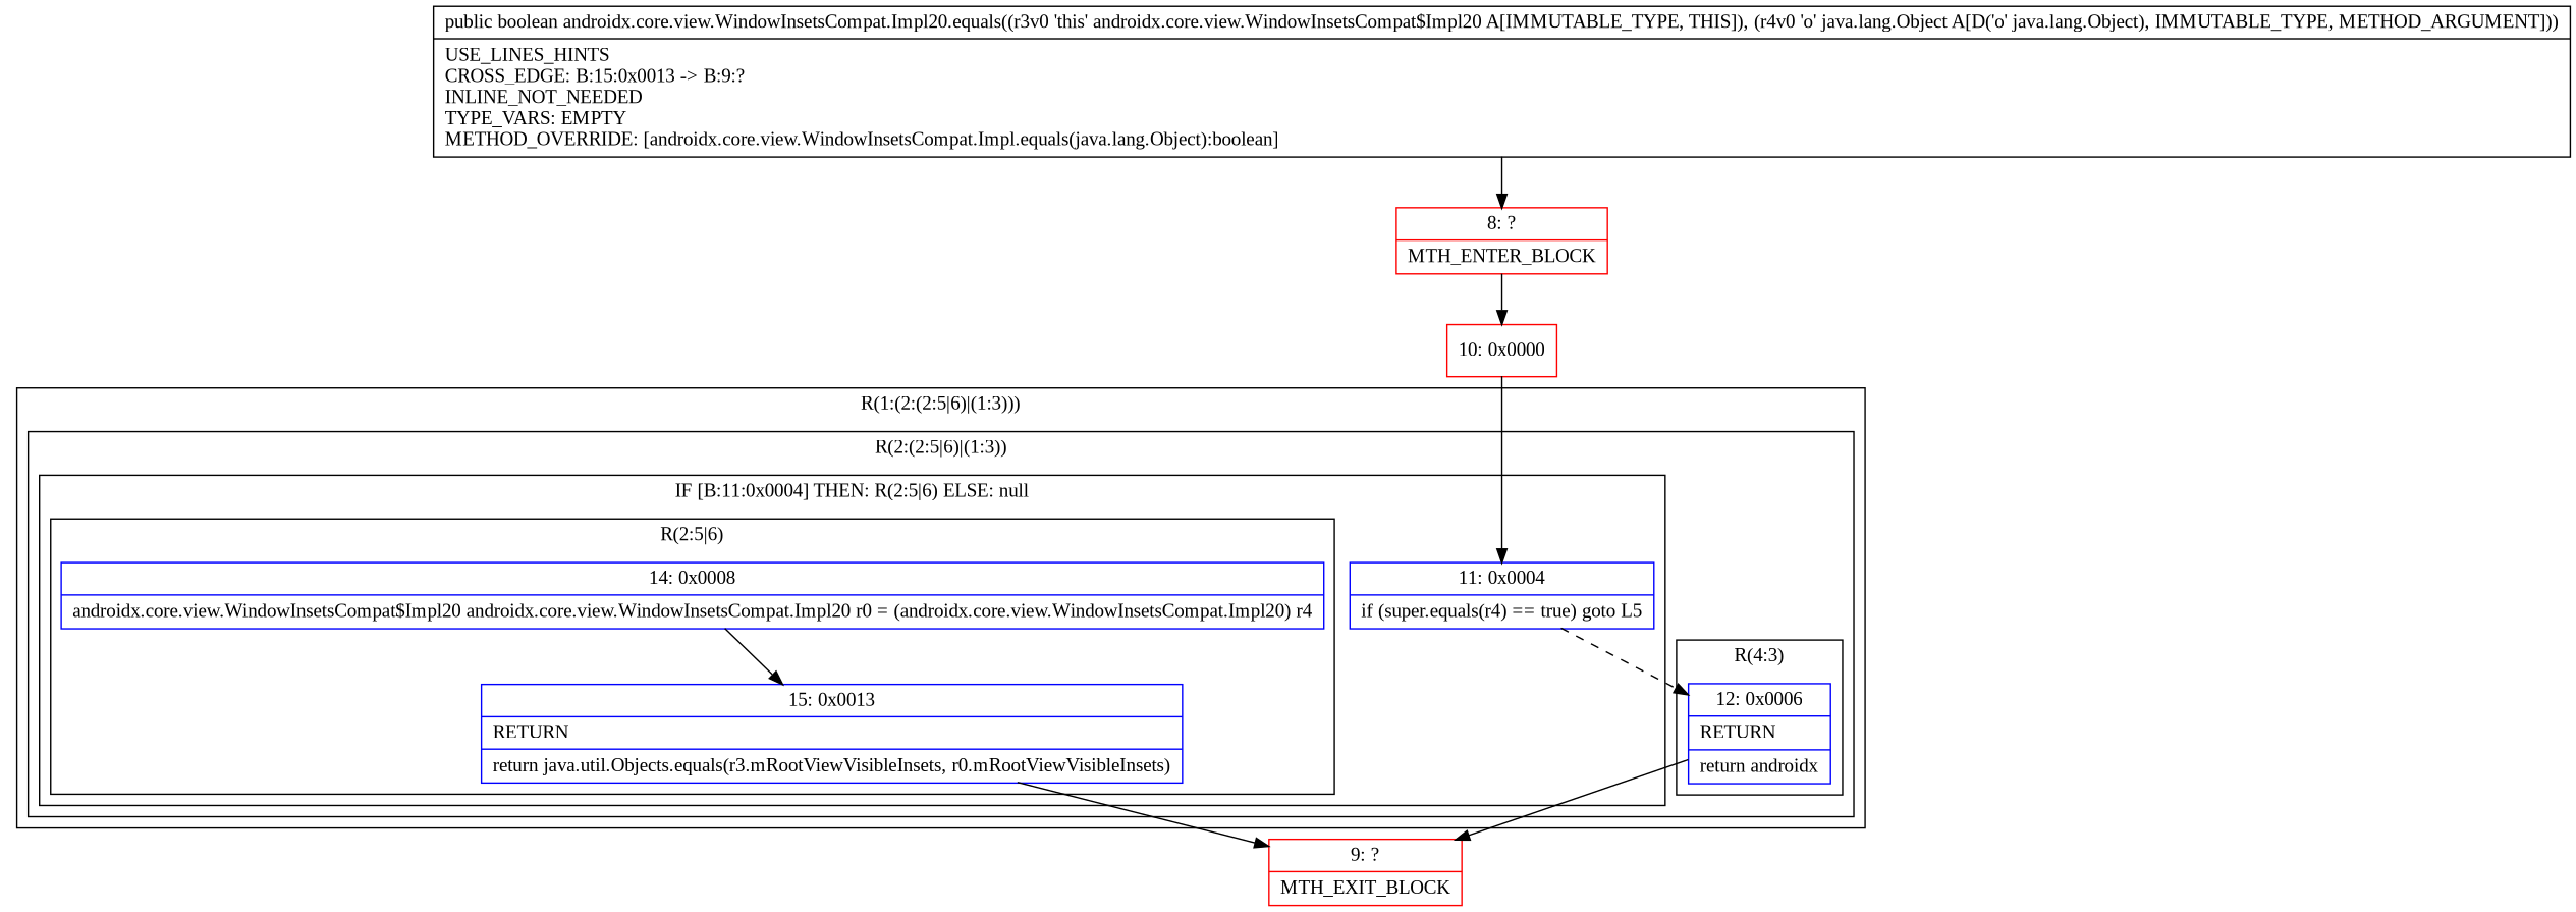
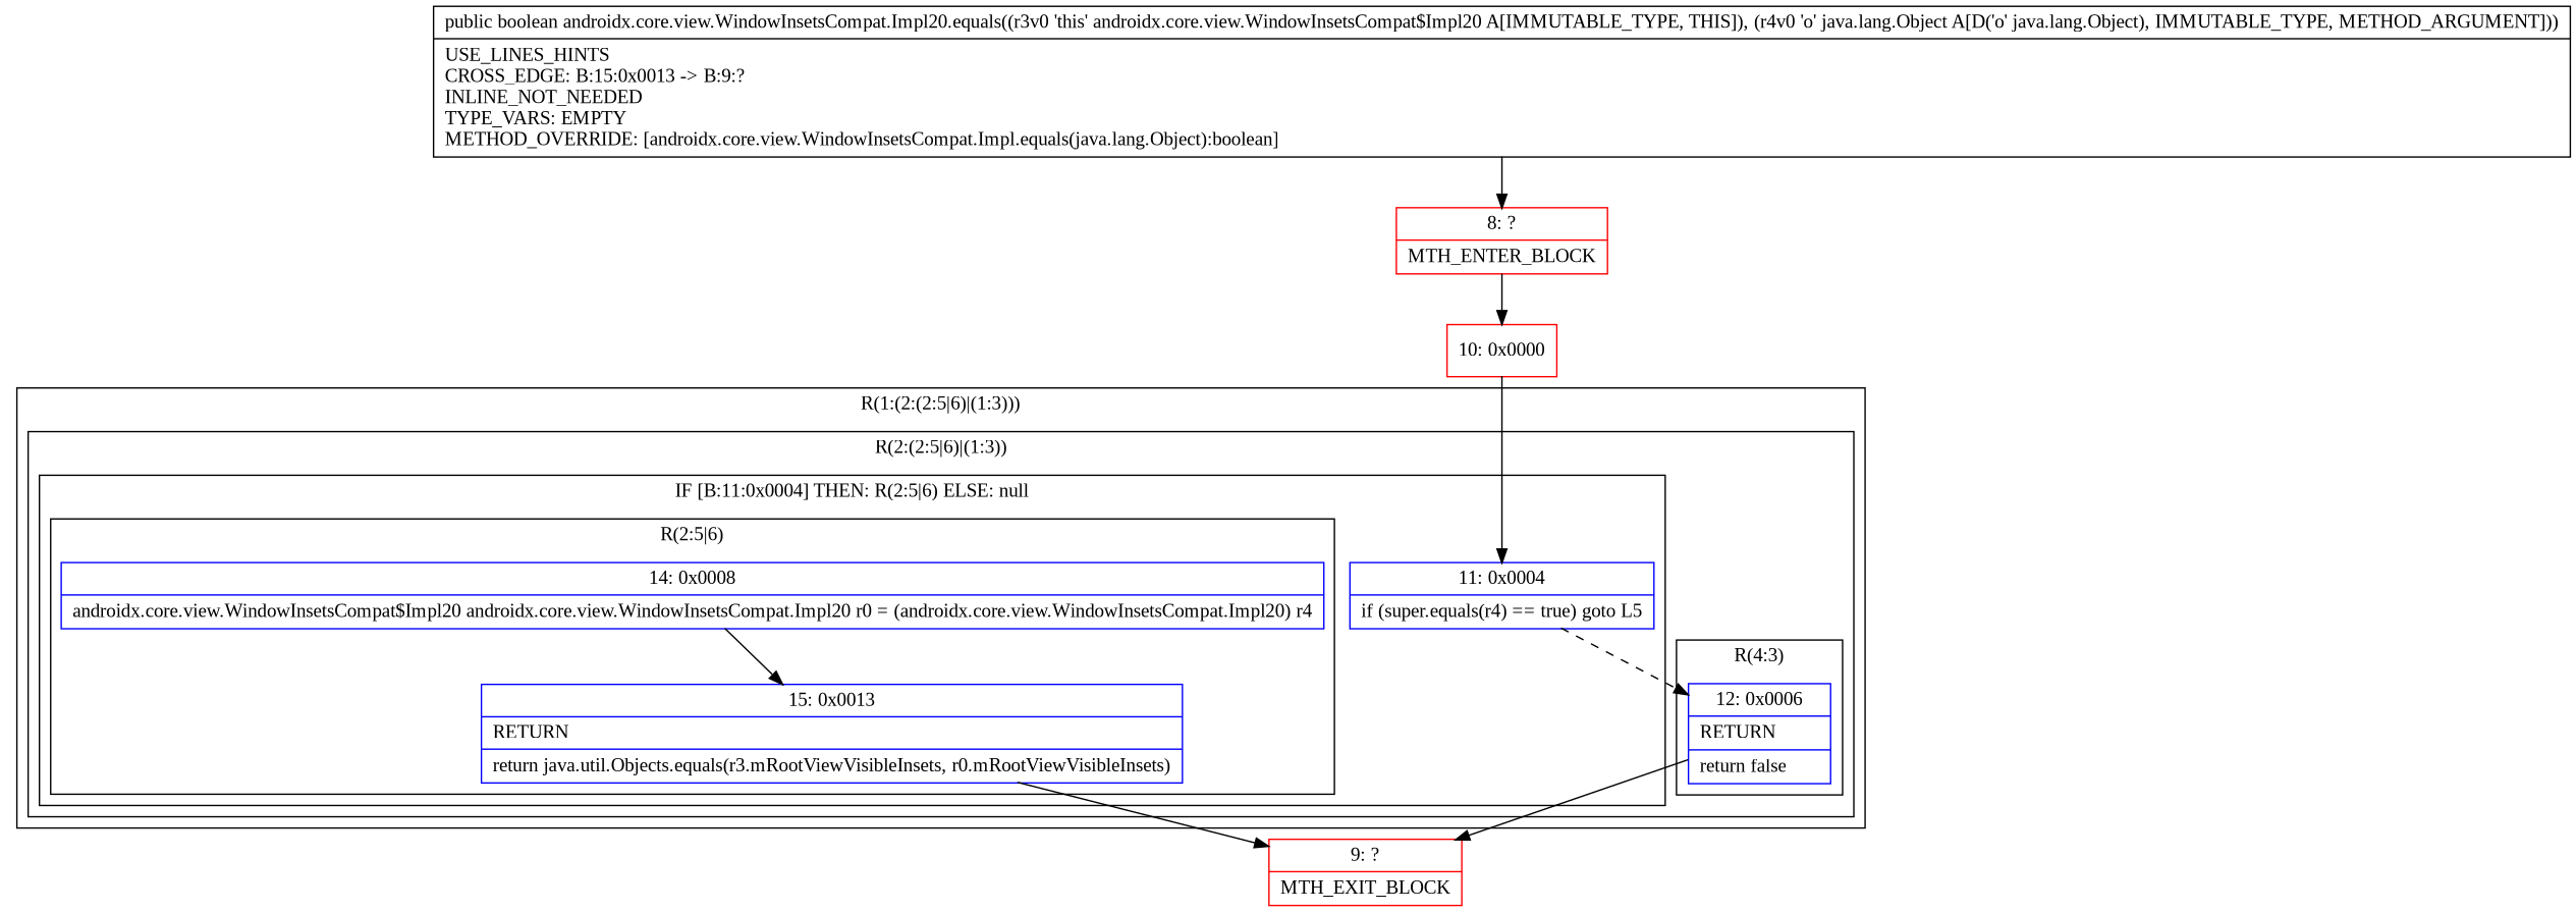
  digraph {
    fontname="Liberation Serif"
    node [color=blue fontname="Liberation Serif" shape=record]
    edge [fontname="Liberation Serif"]
    n1 [label="{14\:\ 0x0008|androidx.core.view.WindowInsetsCompat$Impl20 androidx.core.view.WindowInsetsCompat.Impl20 r0 = (androidx.core.view.WindowInsetsCompat.Impl20) r4\l}"]
    n2 [label="{15\:\ 0x0013|RETURN\l|return java.util.Objects.equals(r3.mRootViewVisibleInsets, r0.mRootViewVisibleInsets)\l}"]
    n3 [label="{11\:\ 0x0004|if (super.equals(r4) == true) goto L5\l}"]
-   n4 [label="{12\:\ 0x0006|RETURN\l|return androidx\l}"]
+   n4 [label="{12\:\ 0x0006|RETURN\l|return false\l}"]
    n5 [color=red label="{9\:\ ?|MTH_EXIT_BLOCK\l}"]
    n6 [color=red label="{8\:\ ?|MTH_ENTER_BLOCK\l}"]
    n7 [color=red label="{10\:\ 0x0000}"]
    n8 [label="{public boolean androidx.core.view.WindowInsetsCompat.Impl20.equals((r3v0 'this' androidx.core.view.WindowInsetsCompat$Impl20 A[IMMUTABLE_TYPE, THIS]), (r4v0 'o' java.lang.Object A[D('o' java.lang.Object), IMMUTABLE_TYPE, METHOD_ARGUMENT]))  | USE_LINES_HINTS\lCROSS_EDGE: B:15:0x0013 \-\> B:9:?\lINLINE_NOT_NEEDED\lTYPE_VARS: EMPTY\lMETHOD_OVERRIDE: [androidx.core.view.WindowInsetsCompat.Impl.equals(java.lang.Object):boolean]\l}" color=""]
    subgraph cluster_1 {
      label="R(1:(2:(2:5|6)|(1:3)))"
      subgraph cluster_2 {
        label="R(2:(2:5|6)|(1:3))"
        subgraph cluster_3 {
          label="IF [B:11:0x0004] THEN: R(2:5|6) ELSE: null"
          n3
          subgraph cluster_4 {
            label="R(2:5|6)"
            n1
            n2
          }
        }
        subgraph cluster_5 {
          label="R(4:3)"
          n4
        }
      }
    }
    n1 -> n2
    n2 -> n5
    n3 -> n4 [style=dashed]
    n4 -> n5
    n6 -> n7
    n7 -> n3
    n8 -> n6
  }
